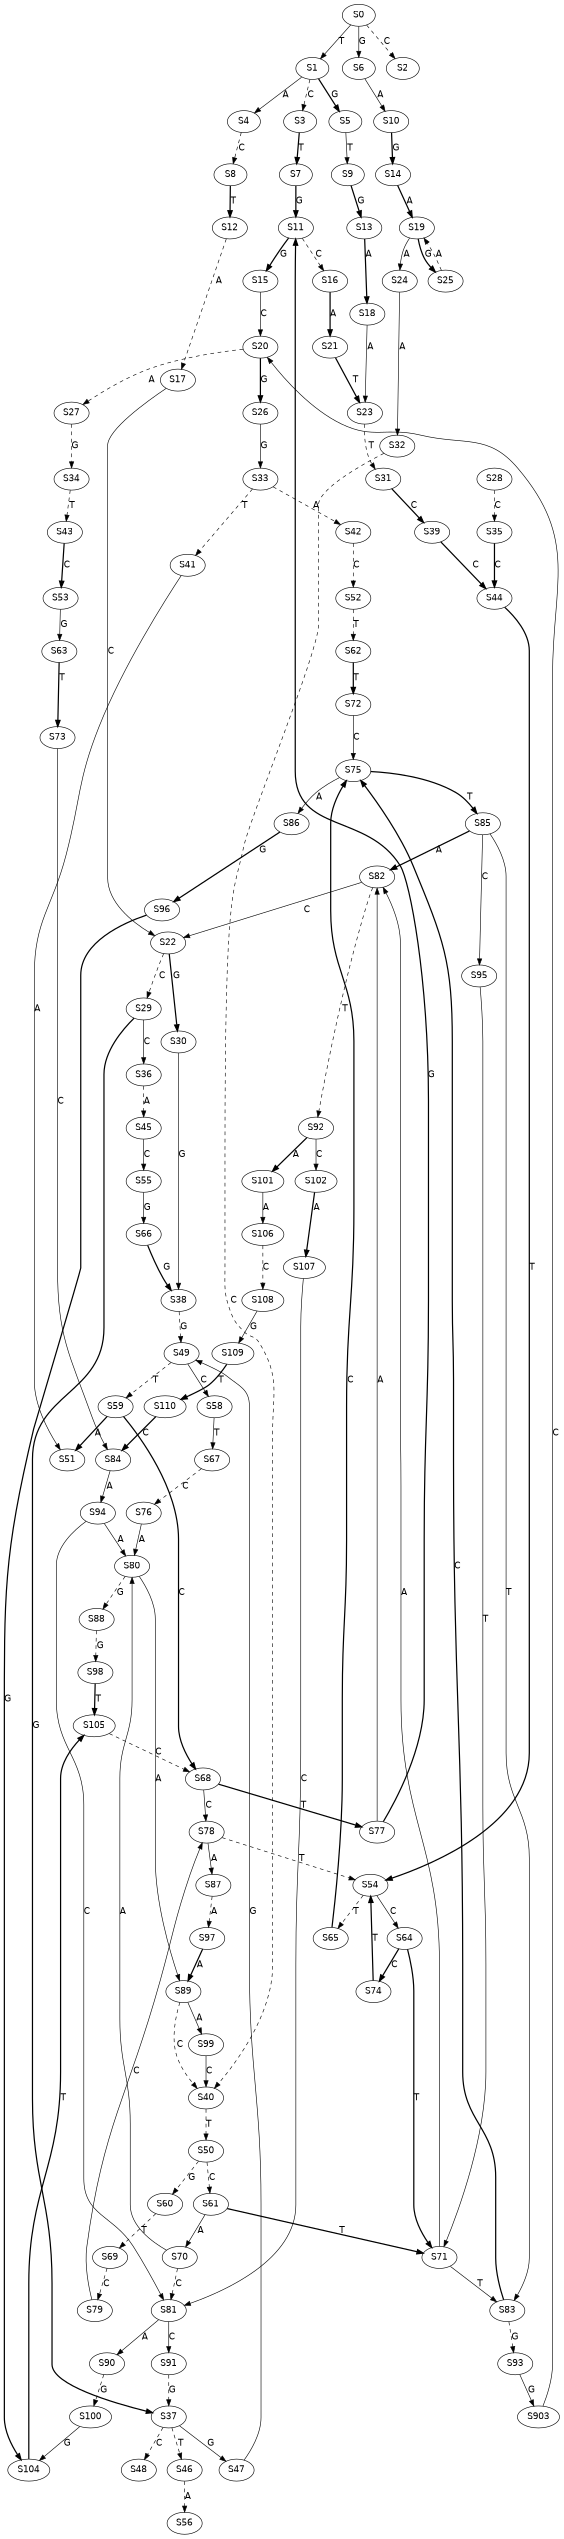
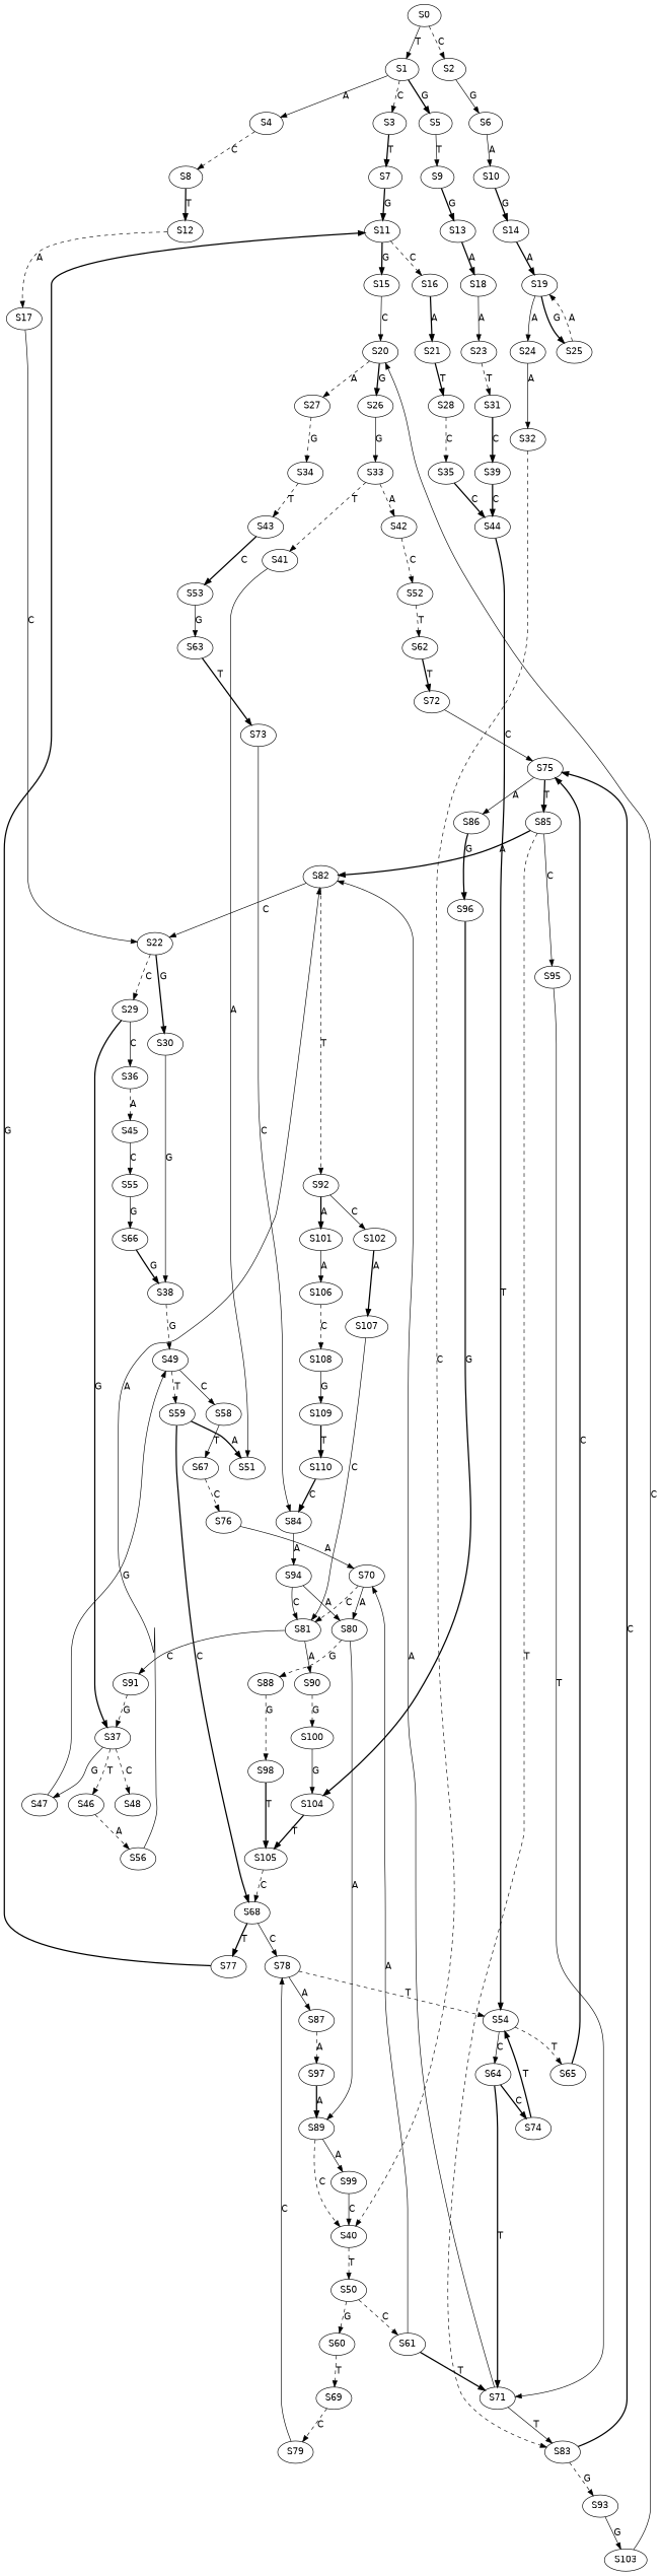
  strict digraph {
    fontname="DejaVu Sans"
    node [fontname="DejaVu Sans"]
    edge [fontname="DejaVu Sans" style=solid]
    S0
    S1
    S2
    S3
    S4
    S5
    S6
    S7
    S8
    S9
    S10
    S11
    S12
    S13
    S14
    S15
    S16
    S17
    S18
    S19
    S20
    S21
    S22
    S23
    S24
    S25
    S26
    S27
    S28
    S29
    S30
    S31
    S32
    S33
    S34
    S35
    S36
    S37
    S38
    S39
    S40
    S41
    S42
    S43
    S44
    S45
    S46
    S47
    S48
    S49
    S50
    S51
    S52
    S53
    S54
    S55
    S56
    S58
    S59
    S60
    S61
    S62
    S63
    S64
    S65
    S66
    S67
    S68
    S69
    S70
    S71
    S72
    S73
    S74
    S75
    S76
    S77
    S78
    S79
    S80
    S81
    S82
    S83
    S84
    S85
    S86
    S87
    S88
    S89
    S90
    S91
    S92
    S93
    S94
    S95
    S96
    S97
    S98
    S99
    S100
    S101
    S102
-   S103 [label=S903]
+   S103
    S104
    S105
    S106
    S107
    S108
    S109
    S110
    S0 -> S1 [label=T]
    S0 -> S2 [label=C style=dashed]
    S1 -> S3 [label=C style=dashed]
    S1 -> S4 [label=A]
    S1 -> S5 [label=G style=bold]
-   S0 -> S6 [label=G]
+   S2 -> S6 [label=G]
    S3 -> S7 [label=T style=bold]
    S4 -> S8 [label=C style=dashed]
    S5 -> S9 [label=T]
    S6 -> S10 [label=A]
    S7 -> S11 [label=G style=bold]
    S8 -> S12 [label=T style=bold]
    S9 -> S13 [label=G style=bold]
    S10 -> S14 [label=G style=bold]
    S11 -> S15 [label=G style=bold]
    S11 -> S16 [label=C style=dashed]
    S12 -> S17 [label=A style=dashed]
    S13 -> S18 [label=A style=bold]
    S14 -> S19 [label=A style=bold]
    S15 -> S20 [label=C]
    S16 -> S21 [label=A style=bold]
    S17 -> S22 [label=C]
    S18 -> S23 [label=A]
    S19 -> S24 [label=A]
    S19 -> S25 [label=G style=bold]
    S20 -> S26 [label=G style=bold]
    S20 -> S27 [label=A style=dashed]
-   S21 -> S23 [label=T style=bold]
+   S21 -> S28 [label=T style=bold]
    S22 -> S29 [label=C style=dashed]
    S22 -> S30 [label=G style=bold]
    S23 -> S31 [label=T style=dashed]
    S24 -> S32 [label=A]
    S25 -> S19 [label=A style=dashed]
    S26 -> S33 [label=G]
    S27 -> S34 [label=G style=dashed]
    S28 -> S35 [label=C style=dashed]
    S29 -> S36 [label=C]
    S29 -> S37 [label=G style=bold]
    S30 -> S38 [label=G]
    S31 -> S39 [label=C style=bold]
    S32 -> S40 [label=C style=dashed]
    S33 -> S41 [label=T style=dashed]
    S33 -> S42 [label=A style=dashed]
    S34 -> S43 [label=T style=dashed]
    S35 -> S44 [label=C style=bold]
    S36 -> S45 [label=A style=dashed]
    S37 -> S46 [label=T style=dashed]
    S37 -> S47 [label=G]
    S37 -> S48 [label=C style=dashed]
    S38 -> S49 [label=G style=dashed]
    S39 -> S44 [label=C style=bold]
    S40 -> S50 [label=T style=dashed]
    S41 -> S51 [label=A]
    S42 -> S52 [label=C style=dashed]
    S43 -> S53 [label=C style=bold]
    S44 -> S54 [label=T style=bold]
    S45 -> S55 [label=C]
    S46 -> S56 [label=A style=dashed]
    S47 -> S49 [label=G]
    S49 -> S58 [label=C]
    S49 -> S59 [label=T style=dashed]
    S50 -> S60 [label=G style=dashed]
    S50 -> S61 [label=C style=dashed]
    S52 -> S62 [label=T style=dashed]
    S53 -> S63 [label=G]
    S54 -> S64 [label=C]
    S54 -> S65 [label=T style=dashed]
    S55 -> S66 [label=G]
    S58 -> S67 [label=T]
    S59 -> S51 [label=A style=bold]
    S59 -> S68 [label=C style=bold]
    S60 -> S69 [label=T style=dashed]
    S61 -> S70 [label=A]
    S61 -> S71 [label=T style=bold]
    S62 -> S72 [label=T style=bold]
    S63 -> S73 [label=T style=bold]
    S64 -> S71 [label=T style=bold]
    S64 -> S74 [label=C style=bold]
    S65 -> S75 [label=C style=bold]
    S66 -> S38 [label=G style=bold]
    S67 -> S76 [label=C style=dashed]
    S68 -> S77 [label=T style=bold]
    S68 -> S78 [label=C]
    S69 -> S79 [label=C style=dashed]
    S70 -> S80 [label=A]
    S70 -> S81 [label=C style=dashed]
    S71 -> S82 [label=A]
    S71 -> S83 [label=T]
    S72 -> S75 [label=C]
    S73 -> S84 [label=C]
    S74 -> S54 [label=T style=bold]
    S75 -> S85 [label=T style=bold]
    S75 -> S86 [label=A]
-   S76 -> S80 [label=A]
+   S76 -> S70 [label=A]
    S77 -> S11 [label=G style=bold]
-   S77 -> S82 [label=A]
+   S56 -> S82 [label=A]
    S78 -> S54 [label=T style=dashed]
    S78 -> S87 [label=A]
    S79 -> S78 [label=C]
    S80 -> S88 [label=G style=dashed]
    S80 -> S89 [label=A]
    S81 -> S90 [label=A]
    S81 -> S91 [label=C]
    S82 -> S22 [label=C]
    S82 -> S92 [label=T style=dashed]
    S83 -> S75 [label=C style=bold]
    S83 -> S93 [label=G style=dashed]
    S84 -> S94 [label=A]
    S85 -> S82 [label=A style=bold]
-   S85 -> S83 [label=T]
+   S85 -> S83 [label=T style=dashed]
    S85 -> S95 [label=C]
    S86 -> S96 [label=G style=bold]
    S87 -> S97 [label=A style=dashed]
    S88 -> S98 [label=G style=dashed]
    S89 -> S40 [label=C style=dashed]
    S89 -> S99 [label=A]
    S90 -> S100 [label=G style=dashed]
    S91 -> S37 [label=G style=dashed]
    S92 -> S101 [label=A style=bold]
    S92 -> S102 [label=C]
    S93 -> S103 [label=G]
    S94 -> S80 [label=A]
    S94 -> S81 [label=C]
    S95 -> S71 [label=T]
    S96 -> S104 [label=G style=bold]
    S97 -> S89 [label=A style=bold]
    S98 -> S105 [label=T style=bold]
    S99 -> S40 [label=C]
    S100 -> S104 [label=G]
    S101 -> S106 [label=A]
    S102 -> S107 [label=A style=bold]
    S103 -> S20 [label=C]
    S104 -> S105 [label=T style=bold]
    S105 -> S68 [label=C style=dashed]
    S106 -> S108 [label=C style=dashed]
    S107 -> S81 [label=C]
    S108 -> S109 [label=G]
    S109 -> S110 [label=T style=bold]
    S110 -> S84 [label=C style=bold]
  }
